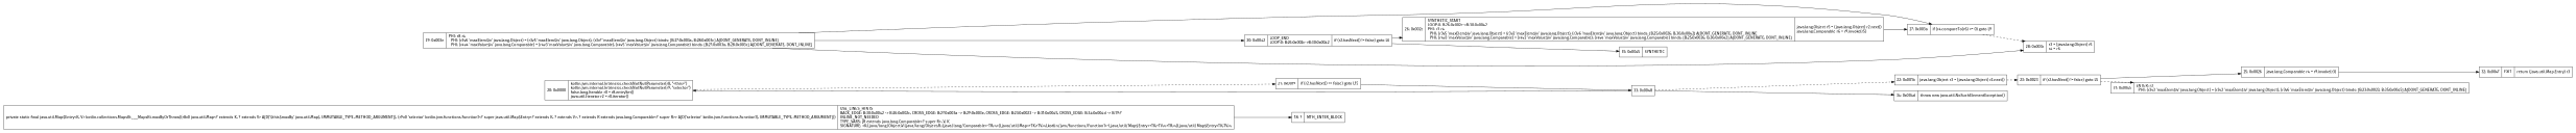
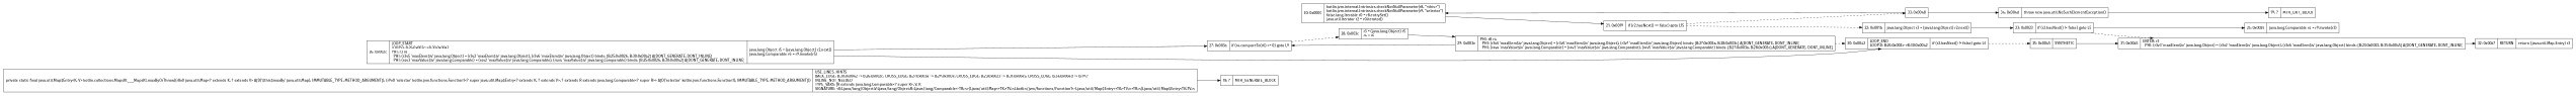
  digraph {
    fontname="Fira Sans"
    rankdir=LR
    node [fontname="Fira Sans" shape=record]
    edge [fontname="Fira Sans"]
-   n1 [label="{18\:\ ?|MTH_ENTER_BLOCK\l}"]
+   n1 [label="{18\:\ ?|MTH_GENERATE_BLOCK\l}"]
    n2 [label="{20\:\ 0x0000|kotlin.jvm.internal.Intrinsics.checkNotNullParameter(r8, \"\<this\>\")\lkotlin.jvm.internal.Intrinsics.checkNotNullParameter(r9, \"selector\")\lfalse.lang.Iterable r0 = r8.entrySet()\ljava.util.Iterator r2 = r0.iterator()\l}"]
    n3 [label="{21\:\ 0x0019|if (r2.hasNext() == false) goto L15\l}"]
    n4 [label="{22\:\ 0x001b|java.lang.Object r3 = (java.lang.Object) r2.next()\l}"]
    n5 [label="{33\:\ 0x0048}"]
    n6 [label="{23\:\ 0x0023|if (r2.hasNext() != false) goto L5\l}"]
    n7 [label="{34\:\ 0x004d|throw new java.util.NoSuchElementException()\l}"]
    n8 [label="{25\:\ 0x0026|java.lang.Comparable r4 = r9.invoke(r3)\l}"]
    n9 [label="{31\:\ 0x0045|ENTER: r3 \l  PHI: (r3v3 'maxElem$iv' java.lang.Object) = (r3v2 'maxElem$iv' java.lang.Object), (r3v6 'maxElem$iv' java.lang.Object) binds: [B:23:0x0023, B:35:0x0045] A[DONT_GENERATE, DONT_INLINE]\l}"]
-   n10 [label="{32\:\ 0x0047|EXIT\l|return (java.util.Map.Entry) r3\l}"]
-   n11 [label="{26\:\ 0x002c|SYNTHETIC_START\lLOOP:0: B:26:0x002c\-\>B:30:0x0042\lPHI: r3 r4 \l  PHI: (r3v5 'maxElem$iv' java.lang.Object) = (r3v2 'maxElem$iv' java.lang.Object), (r3v6 'maxElem$iv' java.lang.Object) binds: [B:25:0x0026, B:30:0x0042] A[DONT_GENERATE, DONT_INLINE]\l  PHI: (r4v3 'maxValue$iv' java.lang.Comparable) = (r4v2 'maxValue$iv' java.lang.Comparable), (r4v4 'maxValue$iv' java.lang.Comparable) binds: [B:25:0x0026, B:30:0x0042] A[DONT_GENERATE, DONT_INLINE]\l|java.lang.Object r5 = (java.lang.Object) r2.next()\ljava.lang.Comparable r6 = r9.invoke(r5)\l}"]
+   n10 [label="{32\:\ 0x0047|RETURN\l|return (java.util.Map.Entry) r3\l}"]
+   n11 [label="{26\:\ 0x002c|LOOP_START\lLOOP:0: B:26:0x002c\-\>B:30:0x0042\lPHI: r3 r4 \l  PHI: (r3v5 'maxElem$iv' java.lang.Object) = (r3v2 'maxElem$iv' java.lang.Object), (r3v6 'maxElem$iv' java.lang.Object) binds: [B:25:0x0026, B:30:0x0042] A[DONT_GENERATE, DONT_INLINE]\l  PHI: (r4v3 'maxValue$iv' java.lang.Comparable) = (r4v2 'maxValue$iv' java.lang.Comparable), (r4v4 'maxValue$iv' java.lang.Comparable) binds: [B:25:0x0026, B:30:0x0042] A[DONT_GENERATE, DONT_INLINE]\l|java.lang.Object r5 = (java.lang.Object) r2.next()\ljava.lang.Comparable r6 = r9.invoke(r5)\l}"]
    n12 [label="{27\:\ 0x003a|if (r4.compareTo(r6) \>= 0) goto L9\l}"]
    n13 [label="{28\:\ 0x003c|r3 = (java.lang.Object) r5\lr4 = r6\l}"]
    n14 [label="{29\:\ 0x003e|PHI: r8 r4 \l  PHI: (r3v6 'maxElem$iv' java.lang.Object) = (r3v5 'maxElem$iv' java.lang.Object), (r3v7 'maxElem$iv' java.lang.Object) binds: [B:27:0x003a, B:28:0x003c] A[DONT_GENERATE, DONT_INLINE]\l  PHI: (r4v4 'maxValue$iv' java.lang.Comparable) = (r4v3 'maxValue$iv' java.lang.Comparable), (r4v5 'maxValue$iv' java.lang.Comparable) binds: [B:27:0x003a, B:28:0x003c] A[DONT_GENERATE, DONT_INLINE]\l}"]
    n15 [label="{30\:\ 0x0042|LOOP_END\lLOOP:0: B:26:0x002c\-\>B:30:0x0042\l|if (r2.hasNext() != false) goto L6\l}"]
    n16 [label="{35\:\ 0x0045|SYNTHETIC\l}"]
+   n17 [label="{19\:\ ?|MTH_EXIT_BLOCK\l}"]
    n18 [label="{private static final java.util.Map$Entry\<K, V\> kotlin.collections.MapsKt___MapsKt.maxByOrThrow((r8v0 java.util.Map\<? extends K, ? extends V\> A[D('$this$maxBy' java.util.Map), IMMUTABLE_TYPE, METHOD_ARGUMENT]), (r9v0 'selector' kotlin.jvm.functions.Function1\<? super java.util.Map$Entry\<? extends K, ? extends V\>, ? extends R extends java.lang.Comparable\<? super R\>\> A[D('selector' kotlin.jvm.functions.Function1), IMMUTABLE_TYPE, METHOD_ARGUMENT]))  | USE_LINES_HINTS\lBACK_EDGE: B:30:0x0042 \-\> B:26:0x002c, CROSS_EDGE: B:27:0x003a \-\> B:29:0x003e, CROSS_EDGE: B:23:0x0023 \-\> B:31:0x0045, CROSS_EDGE: B:34:0x004d \-\> B:19:?\lINLINE_NOT_NEEDED\lTYPE_VARS: [R extends java.lang.Comparable\<? super R\>, V, K]\lSIGNATURE: \<K:Ljava\/lang\/Object;V:Ljava\/lang\/Object;R::Ljava\/lang\/Comparable\<\-TR;\>;\>(Ljava\/util\/Map\<+TK;+TV;\>;Lkotlin\/jvm\/functions\/Function1\<\-Ljava\/util\/Map$Entry\<+TK;+TV;\>;+TR;\>;)Ljava\/util\/Map$Entry\<TK;TV;\>;\l}"]
-   n2 -> n3 [style=dashed]
-   n5 -> n4 [style=dashed]
-   n3 -> n5
-   n4 -> n6 [style=dashed]
+   n2 -> n3
+   n3 -> n4 [style=dashed]
+   n3 -> n5 [style=dashed]
+   n4 -> n6
    n5 -> n2
    n5 -> n7
    n6 -> n8
    n6 -> n9 [style=dashed]
-   n8 -> n10
+   n7 -> n17
+   n9 -> n10
    n11 -> n12
    n12 -> n13 [style=dashed]
-   n14 -> n13
+   n13 -> n14
    n14 -> n12
-   n14 -> n15
-   n15 -> n11
-   n15 -> n16 [style=solid]
+   n14 -> n15 [style=dashed]
+   n11 -> n15
+   n15 -> n16 [style=dashed]
+   n16 -> n9
    n18 -> n1
  }
